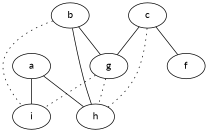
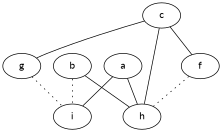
  graph {
    fontname=Lato
    node [fontname=Lato]
    edge [fontname=Lato]
    a
    h
    i
    b
    g
    c
    f
    a -- h
    a -- i
    b -- h
    b -- i [style=dotted]
-   b -- g
    g -- i [style=dotted]
-   c -- h [style=dotted]
+   c -- h [style=solid]
    c -- g
    c -- f
-   g -- h [style=dotted]
+   f -- h [style=dotted]
  }
